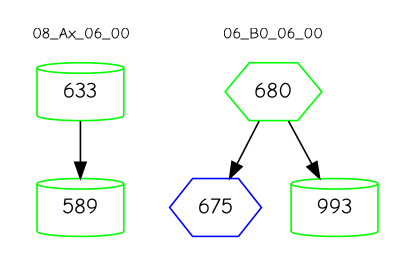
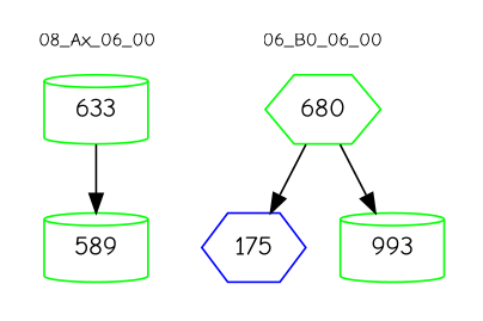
  digraph {
    fontname="Comic Neue"
    node [color=green fontname="Comic Neue" shape=cylinder]
    edge [color=black fontname="Comic Neue"]
    n1 [label=633]
    n2 [label=589]
    n3 [label=680 shape=hexagon]
-   n4 [color=blue label=675 shape=hexagon]
+   n4 [color=blue label=175 shape=hexagon]
    n5 [label=993]
    subgraph cluster_1 {
      color=white
      fontsize=10
      label="08_Ax_06_00"
      n1
      n2
    }
    subgraph cluster_2 {
      color=white
      fontsize=10
      label="06_B0_06_00"
      n3
      n4
      n5
    }
    n1 -> n2
    n3 -> n4
    n3 -> n5
  }
